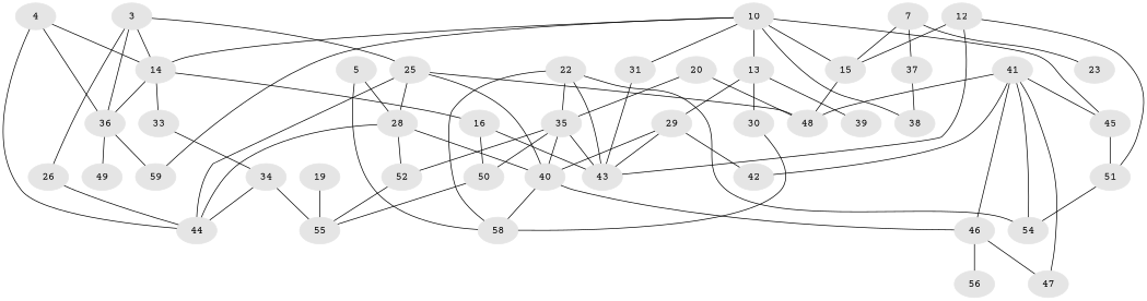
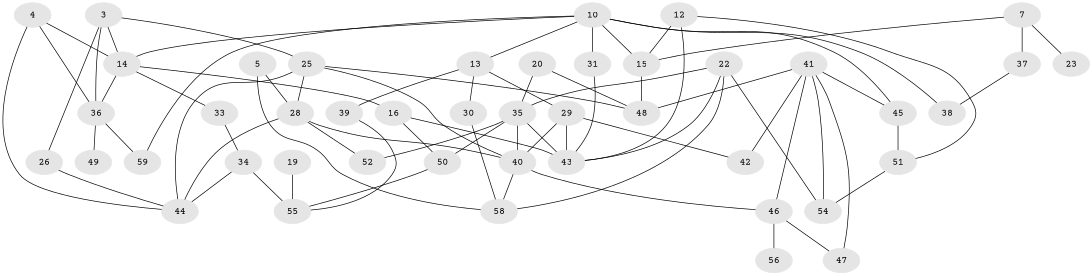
  graph {
    fontname="Courier Prime"
    node [color=gray90 fontname="Courier Prime" style=filled]
    edge [fontname="Courier Prime" weight=1.0]
    3
    14
    25
    26
    36
    16
    33
    44
    28
    48
    40
    59
    49
    4
    5
    58
    52
    7
    15
    37
    23
    38
    10
    13
    31
    45
    29
    30
    39
    43
    51
    12
    54
    42
    55
    50
    34
    19
    20
    35
    22
    46
    47
    56
    41
    3 -- 14
    3 -- 25
    3 -- 26
    3 -- 36
    14 -- 36
    14 -- 16
    14 -- 33
    25 -- 44
    25 -- 28
    25 -- 48
    25 -- 40
    26 -- 44
    36 -- 59
    36 -- 49
    16 -- 43
    16 -- 50
    33 -- 34
    28 -- 44
    28 -- 40
    28 -- 52
    40 -- 58
    40 -- 46
    4 -- 14
    4 -- 36
    4 -- 44
    5 -- 28
    5 -- 58
    7 -- 15
    7 -- 37
    7 -- 23
    15 -- 48
    37 -- 38
    10 -- 14
    10 -- 59
    10 -- 15
    10 -- 38
    10 -- 13
    10 -- 31
    10 -- 45
    13 -- 29
    13 -- 30
    13 -- 39
    31 -- 43
    45 -- 51
    29 -- 40
    29 -- 43
    29 -- 42
    30 -- 58
-   52 -- 55
+   39 -- 55
    51 -- 54
    12 -- 15
    12 -- 43
    12 -- 51
    50 -- 55
    34 -- 44
    34 -- 55
    19 -- 55 [weight=2.0]
    20 -- 48
    20 -- 35
    35 -- 40
    35 -- 52
    35 -- 43 [weight=2.0]
    35 -- 50
    22 -- 58
    22 -- 43
    22 -- 54
    22 -- 35
    46 -- 47
    46 -- 56
    41 -- 48
    41 -- 45
    41 -- 54
    41 -- 42
    41 -- 46 [weight=2.0]
    41 -- 47
  }
